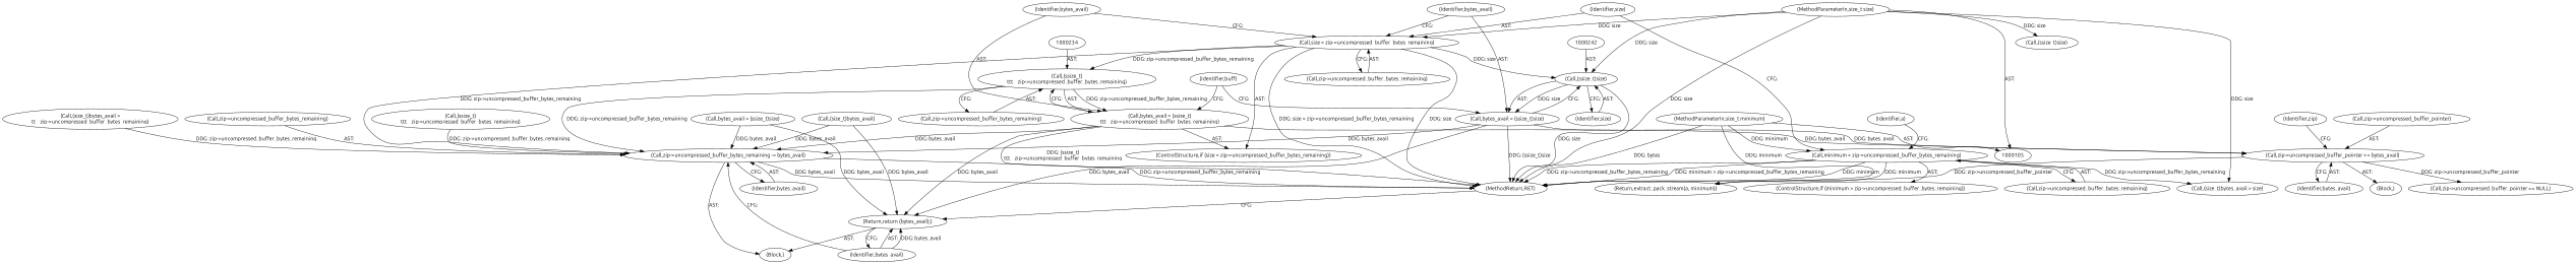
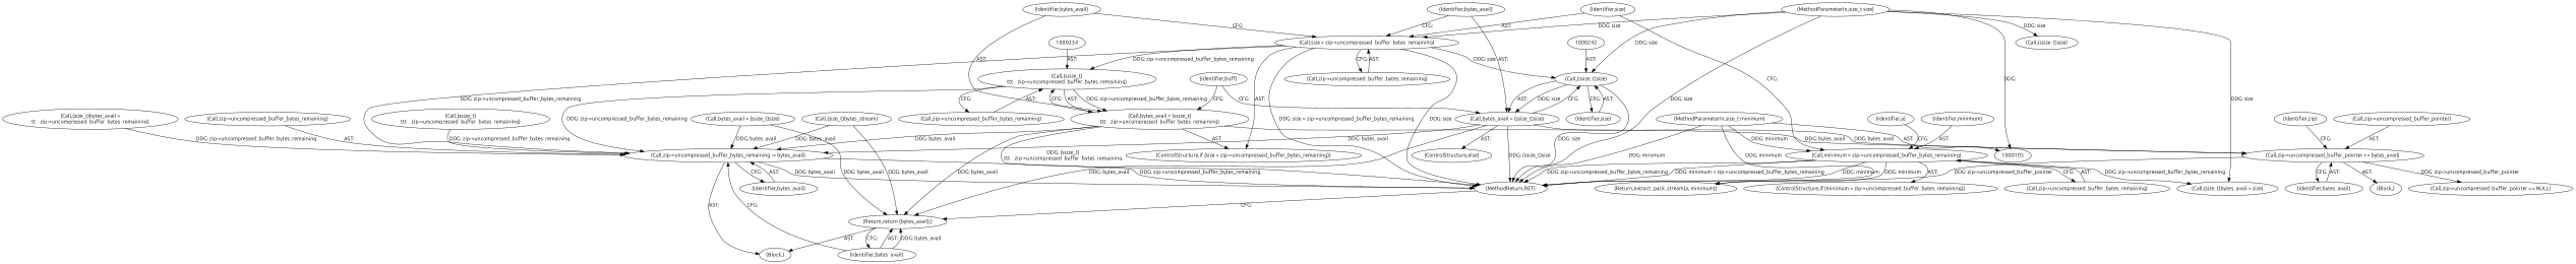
  digraph {
    fontname=Ubuntu
    node [fontname=Ubuntu]
    edge [fontname=Ubuntu]
    n1 [label="(Call,size > zip->uncompressed_buffer_bytes_remaining)"]
    n2 [label="(Call,(ssize_t)\n\t\t\t    zip->uncompressed_buffer_bytes_remaining)"]
    n3 [label="(Call,zip->uncompressed_buffer_bytes_remaining -= bytes_avail)"]
    n4 [label="(Call,(ssize_t)size)"]
    n5 [label="(Call,zip->uncompressed_buffer_bytes_remaining)"]
    n6 [label="(ControlStructure,if (size > zip->uncompressed_buffer_bytes_remaining))"]
    n7 [label="(MethodReturn,RET)"]
    n8 [label="(Call,bytes_avail = (ssize_t)\n\t\t\t    zip->uncompressed_buffer_bytes_remaining)"]
    n9 [label="(Call,zip->uncompressed_buffer_bytes_remaining)"]
    n10 [label="(Block,)"]
    n11 [label="(Identifier,bytes_avail)"]
    n12 [label="(Call,bytes_avail = (ssize_t)size)"]
    n13 [label="(Identifier,size)"]
    n14 [label="(Return,return (bytes_avail);)"]
    n15 [label="(MethodParameterIn,size_t size)"]
    n16 [label="(Call,(ssize_t)size)"]
    n17 [label="(Call,(size_t)bytes_avail > size)"]
    1000105
    n19 [label="(Call,minimum > zip->uncompressed_buffer_bytes_remaining)"]
    n20 [label="(ControlStructure,if (minimum > zip->uncompressed_buffer_bytes_remaining))"]
    n21 [label="(Return,extract_pack_stream(a, minimum))"]
    n22 [label="(Call,zip->uncompressed_buffer_bytes_remaining)"]
    n23 [label="(MethodParameterIn,size_t minimum)"]
    n24 [label="(Call,zip->uncompressed_buffer_pointer += bytes_avail)"]
    n25 [label="(Block,)"]
    n26 [label="(Identifier,bytes_avail)"]
    n27 [label="(Call,zip->uncompressed_buffer_pointer == NULL)"]
    n28 [label="(Identifier,bytes_avail)"]
+   n29 [label="(ControlStructure,else)"]
    n30 [label="(Identifier,size)"]
    n31 [label="(Call,(size_t)bytes_avail >\n\t\t    zip->uncompressed_buffer_bytes_remaining)"]
-   n32 [label="(Call,(size_t)bytes_avail)"]
+   n32 [label="(Call,(size_t)bytes_stream)"]
    n33 [label="(Identifier,a)"]
+   n34 [label="(Identifier,minimum)"]
    n35 [label="(Identifier,zip)"]
    n36 [label="(Call,zip->uncompressed_buffer_pointer)"]
    n37 [label="(Identifier,bytes_avail)"]
    n38 [label="(Call,zip->uncompressed_buffer_bytes_remaining)"]
    n39 [label="(Call,(ssize_t)\n\t\t\t    zip->uncompressed_buffer_bytes_remaining)"]
    n40 [label="(Identifier,bytes_avail)"]
    n41 [label="(Identifier,buff)"]
    n42 [label="(Call,bytes_avail = (ssize_t)size)"]
    1000234
    1000242
    n1 -> n2 [label="DDG: zip->uncompressed_buffer_bytes_remaining"]
    n1 -> n3 [label="DDG: zip->uncompressed_buffer_bytes_remaining"]
    n1 -> n4 [label="DDG: size"]
    n1 -> n5 [label="CFG: "]
    n1 -> n6 [label="AST: "]
    n1 -> n7 [label="DDG: size"]
    n1 -> n7 [label="DDG: size > zip->uncompressed_buffer_bytes_remaining"]
    n2 -> n3 [label="DDG: zip->uncompressed_buffer_bytes_remaining"]
    n2 -> n8 [label="AST: "]
    n2 -> n8 [label="DDG: zip->uncompressed_buffer_bytes_remaining"]
    n2 -> n9 [label="CFG: "]
    n3 -> n7 [label="DDG: bytes_avail"]
    n3 -> n7 [label="DDG: zip->uncompressed_buffer_bytes_remaining"]
    n3 -> n10 [label="AST: "]
    n3 -> n11 [label="CFG: "]
    n4 -> n7 [label="DDG: size"]
    n4 -> n12 [label="AST: "]
    n4 -> n12 [label="DDG: size"]
    n4 -> n13 [label="CFG: "]
    n5 -> n1 [label="AST: "]
    n7 -> n14 [label="CFG: "]
    n8 -> n2 [label="CFG: "]
    n8 -> n3 [label="DDG: bytes_avail"]
    n8 -> n6 [label="AST: "]
    n8 -> n7 [label="DDG: (ssize_t)\n\t\t\t    zip->uncompressed_buffer_bytes_remaining"]
    n8 -> n14 [label="DDG: bytes_avail"]
    n8 -> n24 [label="DDG: bytes_avail"]
    n9 -> n2 [label="AST: "]
    n11 -> n3 [label="AST: "]
    n12 -> n3 [label="DDG: bytes_avail"]
    n12 -> n4 [label="CFG: "]
    n12 -> n7 [label="DDG: (ssize_t)size"]
    n12 -> n14 [label="DDG: bytes_avail"]
    n12 -> n24 [label="DDG: bytes_avail"]
+   n12 -> n29 [label="AST: "]
    n13 -> n4 [label="AST: "]
    n14 -> n10 [label="AST: "]
    n14 -> n28 [label="CFG: "]
    n15 -> n1 [label="DDG: size"]
    n15 -> n4 [label="DDG: size"]
    n15 -> n7 [label="DDG: size"]
    n15 -> n16 [label="DDG: size"]
    n15 -> n17 [label="DDG: size"]
-   n15 -> 1000105 [label="AST: "]
+   n15 -> 1000105 [label="DDG: "]
    n19 -> n7 [label="DDG: minimum"]
    n19 -> n7 [label="DDG: zip->uncompressed_buffer_bytes_remaining"]
    n19 -> n7 [label="DDG: minimum > zip->uncompressed_buffer_bytes_remaining"]
    n19 -> n17 [label="DDG: zip->uncompressed_buffer_bytes_remaining"]
    n19 -> n20 [label="AST: "]
    n19 -> n21 [label="DDG: minimum"]
    n19 -> n22 [label="CFG: "]
    n22 -> n19 [label="AST: "]
-   n23 -> n7 [label="DDG: bytes"]
+   n23 -> n7 [label="DDG: minimum"]
    n23 -> 1000105 [label="AST: "]
    n23 -> n19 [label="DDG: minimum"]
    n23 -> n21 [label="DDG: minimum"]
    n24 -> n7 [label="DDG: zip->uncompressed_buffer_pointer"]
    n24 -> n25 [label="AST: "]
    n24 -> n26 [label="CFG: "]
    n24 -> n27 [label="DDG: zip->uncompressed_buffer_pointer"]
    n26 -> n24 [label="AST: "]
    n28 -> n3 [label="CFG: "]
    n28 -> n14 [label="AST: "]
    n28 -> n14 [label="DDG: bytes_avail"]
    n30 -> n1 [label="AST: "]
    n30 -> n19 [label="CFG: "]
    n31 -> n3 [label="DDG: zip->uncompressed_buffer_bytes_remaining"]
    n32 -> n3 [label="DDG: bytes_avail"]
    n32 -> n14 [label="DDG: bytes_avail"]
    n33 -> n19 [label="CFG: "]
+   n34 -> n19 [label="AST: "]
    n35 -> n24 [label="CFG: "]
    n36 -> n24 [label="AST: "]
    n37 -> n1 [label="CFG: "]
    n37 -> n12 [label="AST: "]
    n38 -> n3 [label="AST: "]
    n39 -> n3 [label="DDG: zip->uncompressed_buffer_bytes_remaining"]
    n40 -> n1 [label="CFG: "]
    n40 -> n8 [label="AST: "]
    n41 -> n8 [label="CFG: "]
    n41 -> n12 [label="CFG: "]
    n42 -> n3 [label="DDG: bytes_avail"]
    n42 -> n14 [label="DDG: bytes_avail"]
    1000234 -> n2 [label="AST: "]
    1000242 -> n4 [label="AST: "]
  }
